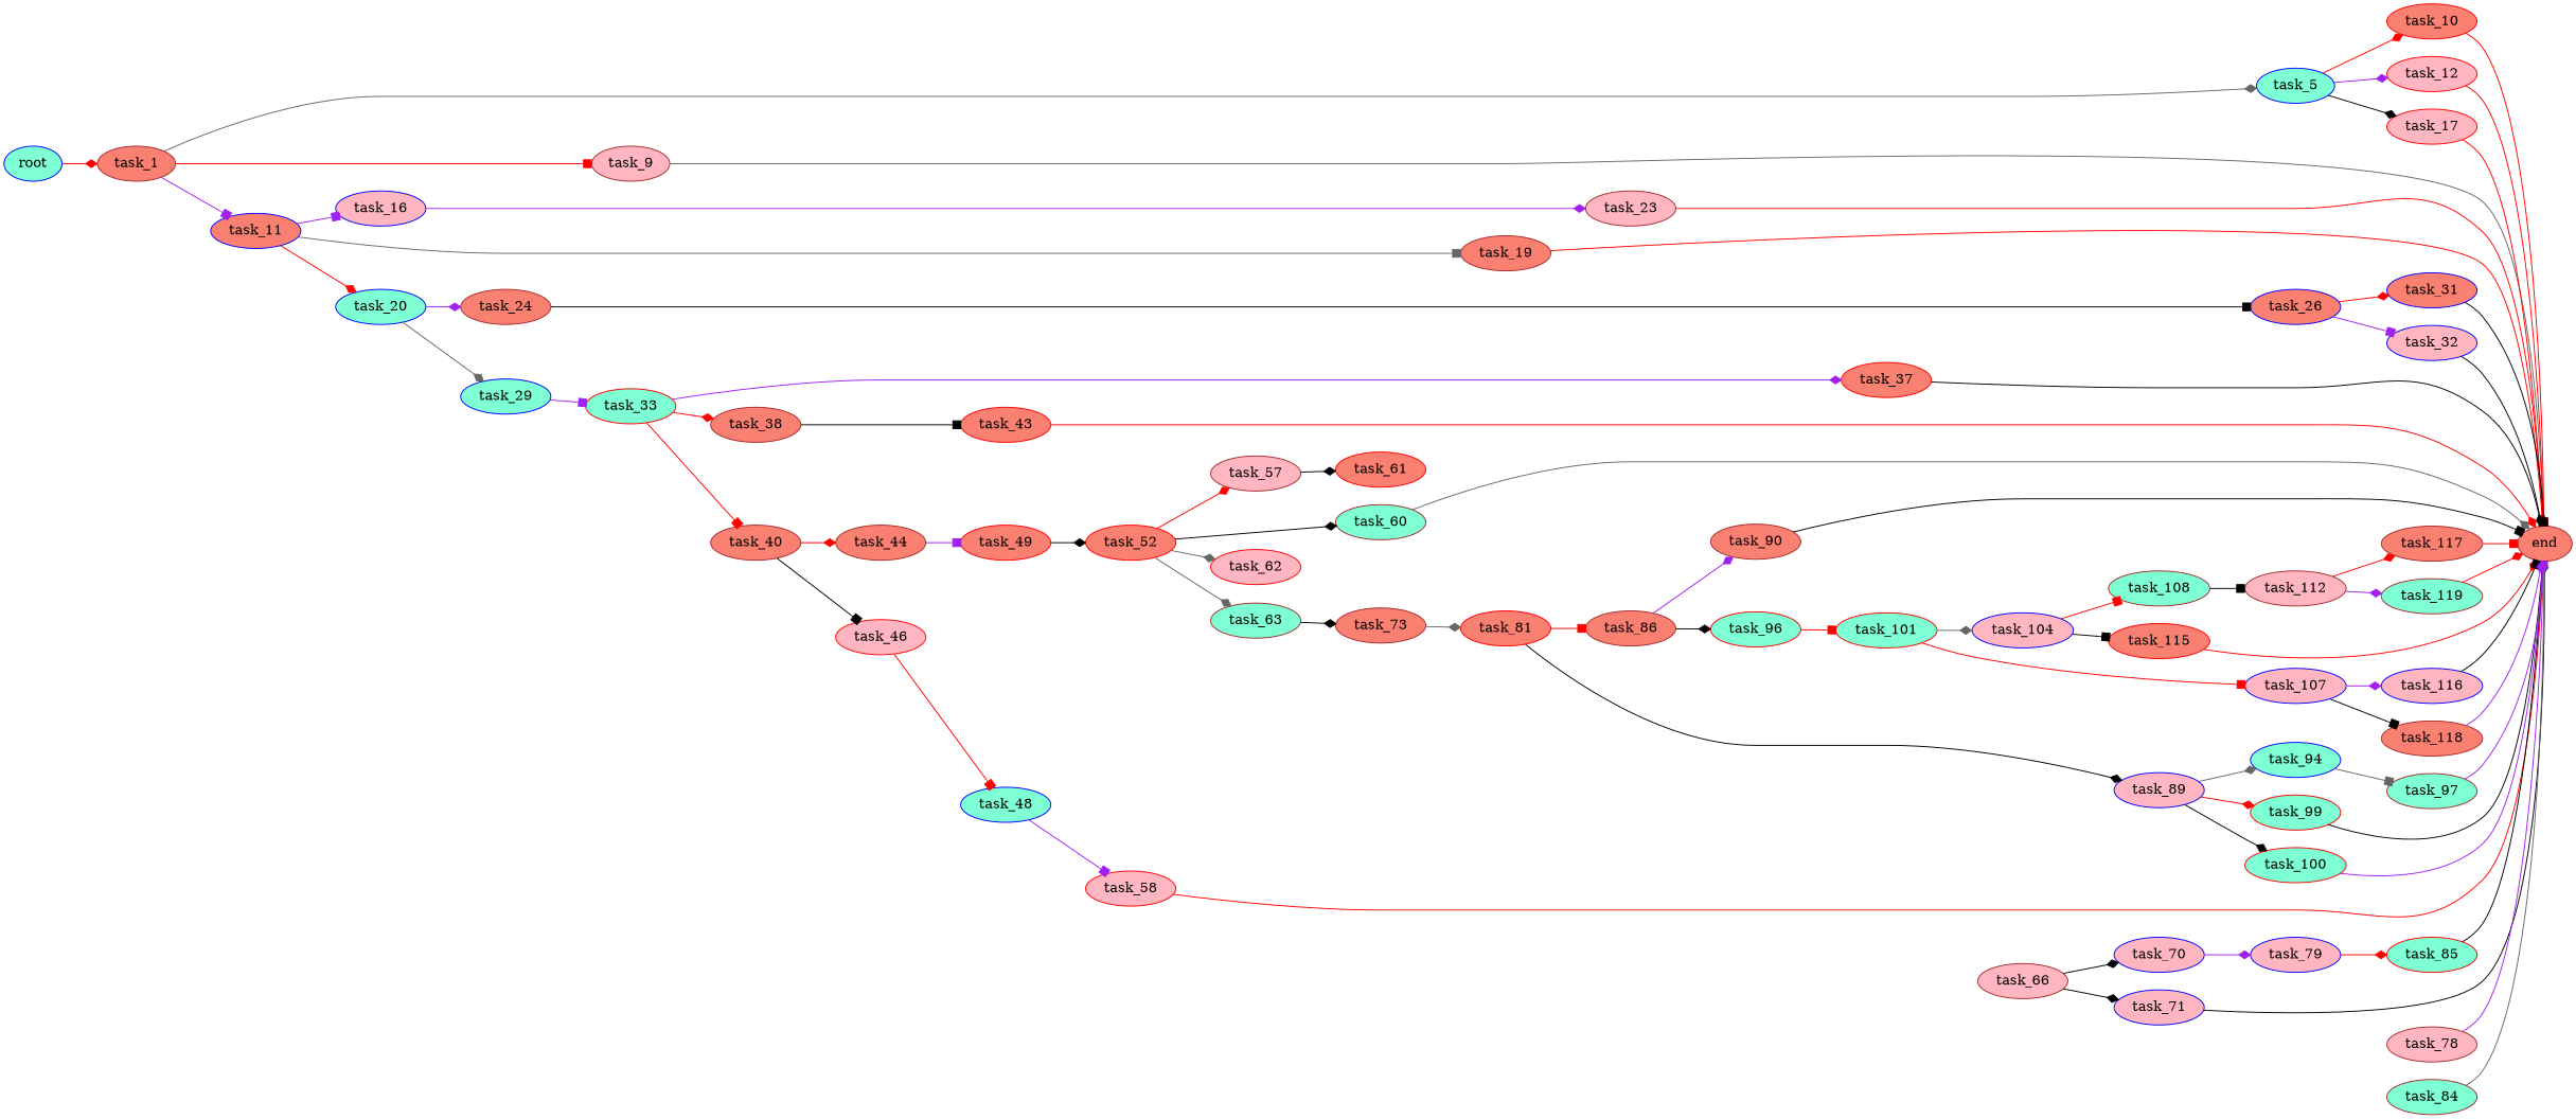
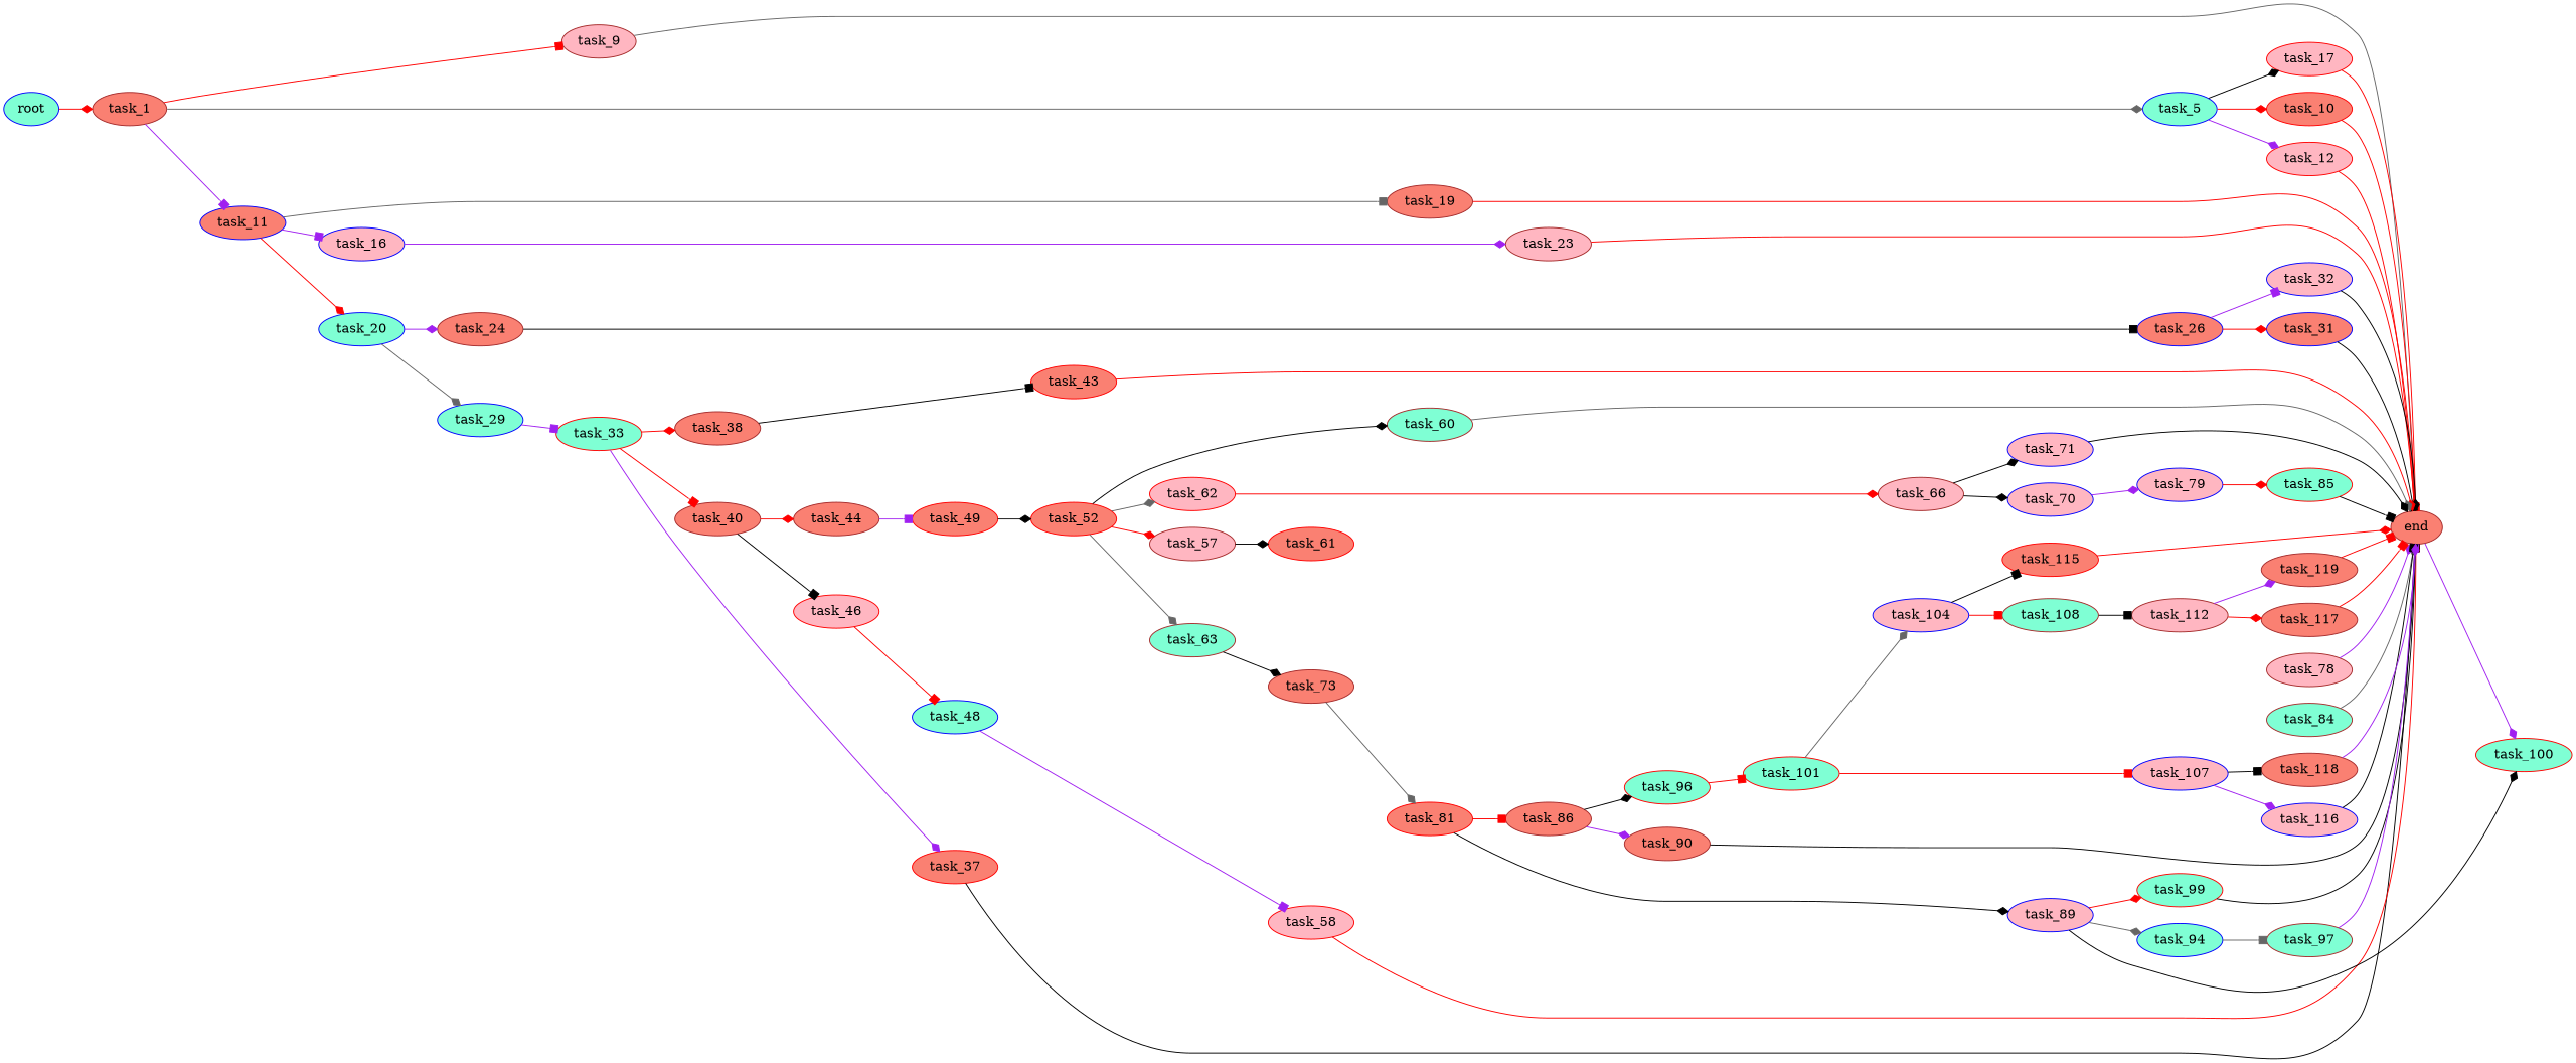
  digraph {
    rankdir=LR
    node [color=brown fillcolor=salmon style=filled]
    edge [arrowhead=diamond color=red]
    root [color=blue fillcolor=aquamarine]
    task_1
    task_5 [color=blue fillcolor=aquamarine]
    task_9 [fillcolor=lightpink]
    task_11 [color=blue]
    task_10 [color=red]
    task_12 [color=red fillcolor=lightpink]
    task_17 [color=red fillcolor=lightpink]
    end
    task_16 [color=blue fillcolor=lightpink]
    task_19
    task_20 [color=blue fillcolor=aquamarine]
    task_23 [fillcolor=lightpink]
    task_24
    task_29 [color=blue fillcolor=aquamarine]
    task_26 [color=blue]
    task_33 [color=red fillcolor=aquamarine]
    task_31 [color=blue]
    task_32 [color=blue fillcolor=lightpink]
    task_37 [color=red]
    task_38
    task_40
    task_43 [color=red]
    task_44
    task_46 [color=red fillcolor=lightpink]
    task_49 [color=red]
    task_48 [color=blue fillcolor=aquamarine]
    task_52 [color=red]
    task_58 [color=red fillcolor=lightpink]
    task_57 [fillcolor=lightpink]
    task_60 [fillcolor=aquamarine]
    task_62 [color=red fillcolor=lightpink]
    task_63 [fillcolor=aquamarine]
    task_61 [color=red]
    task_66 [fillcolor=lightpink]
    task_73
    task_70 [color=blue fillcolor=lightpink]
    task_71 [color=blue fillcolor=lightpink]
    task_81 [color=red]
    task_79 [color=blue fillcolor=lightpink]
    task_85 [color=red fillcolor=aquamarine]
    task_86
    task_89 [color=blue fillcolor=lightpink]
    task_78 [fillcolor=lightpink]
    task_84 [fillcolor=aquamarine]
    task_90
    task_96 [color=red fillcolor=aquamarine]
    task_94 [color=blue fillcolor=aquamarine]
    task_99 [color=red fillcolor=aquamarine]
    task_100 [color=red fillcolor=aquamarine]
    task_101 [color=red fillcolor=aquamarine]
    task_97 [fillcolor=aquamarine]
    task_104 [color=blue fillcolor=lightpink]
    task_107 [color=blue fillcolor=lightpink]
    task_108 [fillcolor=aquamarine]
    task_115 [color=red]
    task_116 [color=blue fillcolor=lightpink]
    task_118
    task_112 [fillcolor=lightpink]
    task_117
-   task_119 [fillcolor=aquamarine]
+   task_119
    root -> task_1
    task_1 -> task_5 [color=gray40]
    task_1 -> task_9 [arrowhead=box]
    task_1 -> task_11 [arrowhead=box color=purple]
    task_5 -> task_10
    task_5 -> task_12 [color=purple]
    task_5 -> task_17 [color=black]
    task_9 -> end [color=gray40]
    task_11 -> task_16 [arrowhead=box color=purple]
    task_11 -> task_19 [arrowhead=box color=gray40]
    task_11 -> task_20
    task_10 -> end [arrowhead=box]
    task_12 -> end [arrowhead=box]
    task_17 -> end [arrowhead=box]
    task_16 -> task_23 [color=purple]
    task_19 -> end [arrowhead=box]
    task_20 -> task_24 [color=purple]
    task_20 -> task_29 [color=gray40]
    task_23 -> end
    task_24 -> task_26 [arrowhead=box color=black]
    task_29 -> task_33 [arrowhead=box color=purple]
    task_26 -> task_31
    task_26 -> task_32 [arrowhead=box color=purple]
    task_33 -> task_37 [color=purple]
    task_33 -> task_38
    task_33 -> task_40 [arrowhead=box]
    task_31 -> end [arrowhead=box color=black]
    task_32 -> end [color=black]
    task_37 -> end [color=black]
    task_38 -> task_43 [arrowhead=box color=black]
    task_40 -> task_44
    task_40 -> task_46 [arrowhead=box color=black]
    task_43 -> end
    task_44 -> task_49 [arrowhead=box color=purple]
    task_46 -> task_48 [arrowhead=box]
    task_49 -> task_52 [color=black]
    task_48 -> task_58 [arrowhead=box color=purple]
    task_52 -> task_57
    task_52 -> task_60 [color=black]
    task_52 -> task_62 [color=gray40]
    task_52 -> task_63 [color=gray40]
    task_58 -> end [arrowhead=box]
    task_57 -> task_61 [color=black]
    task_60 -> end [color=gray40]
+   task_62 -> task_66
    task_63 -> task_73 [color=black]
    task_66 -> task_70 [color=black]
    task_66 -> task_71 [color=black]
    task_73 -> task_81 [color=gray40]
    task_70 -> task_79 [color=purple]
    task_71 -> end [color=black]
    task_81 -> task_86 [arrowhead=box]
    task_81 -> task_89 [color=black]
    task_79 -> task_85
    task_85 -> end [arrowhead=box color=black]
    task_86 -> task_90 [color=purple]
    task_86 -> task_96 [color=black]
    task_89 -> task_94 [color=gray40]
    task_89 -> task_99
    task_89 -> task_100 [color=black]
    task_78 -> end [color=purple]
    task_84 -> end [color=gray40]
    task_90 -> end [arrowhead=box color=black]
    task_96 -> task_101 [arrowhead=box]
    task_94 -> task_97 [arrowhead=box color=gray40]
    task_99 -> end [arrowhead=box color=black]
-   task_100 -> end [color=purple]
+   end -> task_100 [color=purple]
    task_101 -> task_104 [color=gray40]
    task_101 -> task_107 [arrowhead=box]
    task_97 -> end [arrowhead=box color=purple]
    task_104 -> task_108 [arrowhead=box]
    task_104 -> task_115 [arrowhead=box color=black]
    task_107 -> task_116 [color=purple]
    task_107 -> task_118 [arrowhead=box color=black]
    task_108 -> task_112 [arrowhead=box color=black]
    task_115 -> end
    task_116 -> end [arrowhead=box color=black]
    task_118 -> end [color=purple]
    task_112 -> task_117
    task_112 -> task_119 [color=purple]
    task_117 -> end [arrowhead=box]
-   task_119 -> end
+   task_119 -> end [arrowhead=box]
  }
